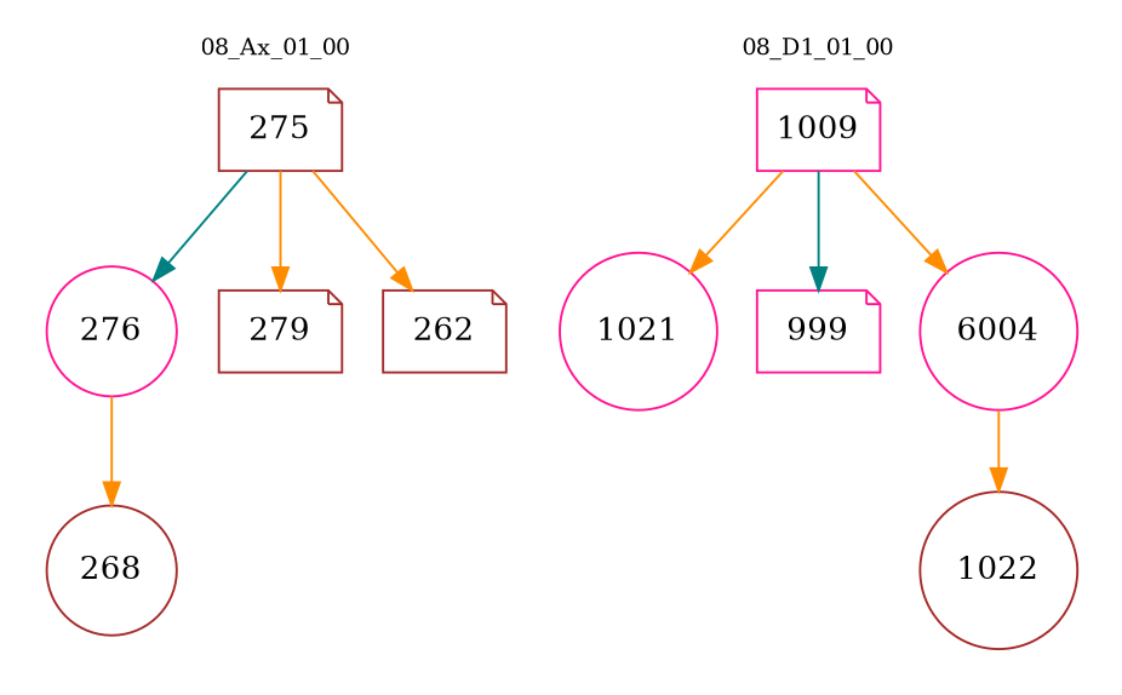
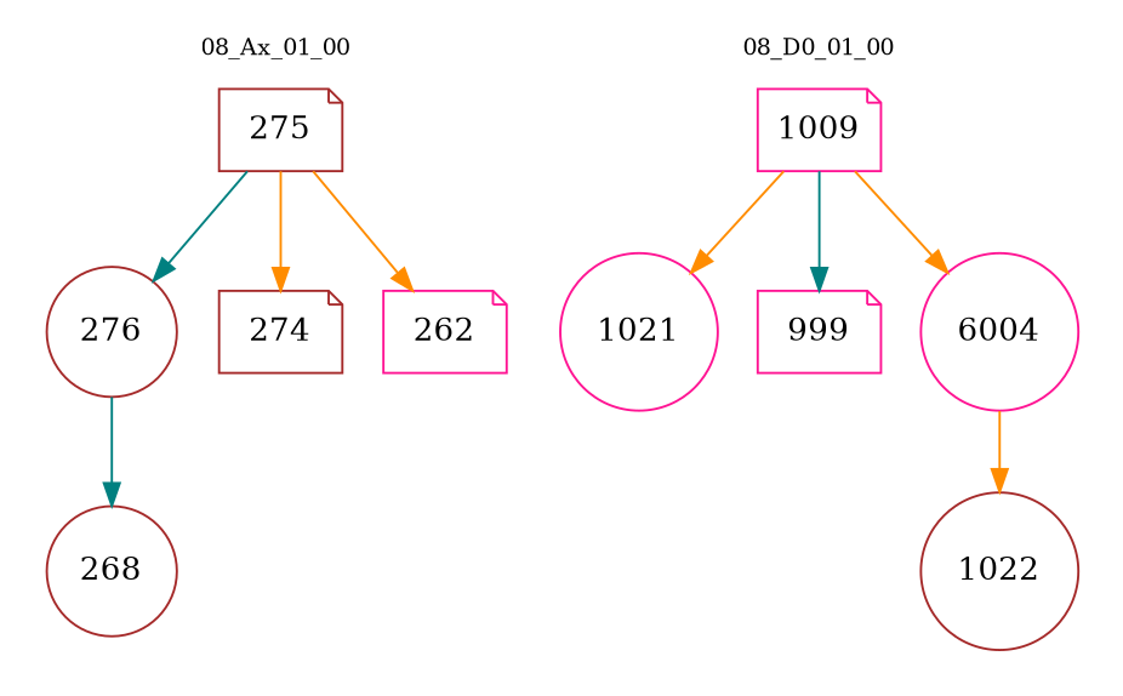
  digraph {
    node [color=brown shape=note]
    edge [color=darkorange]
    n1 [label=275]
-   n2 [color=deeppink label=276 shape=circle]
-   n3 [label=279]
-   n4 [label=262]
+   n2 [label=276 shape=circle]
+   n3 [label=274]
+   n4 [color=deeppink label=262]
    n5 [label=268 shape=circle]
    n6 [color=deeppink label=1009]
    n7 [color=deeppink label=1021 shape=circle]
    n8 [color=deeppink label=999]
    n9 [color=deeppink label=6004 shape=circle]
    n10 [label=1022 shape=circle]
    subgraph cluster_1 {
      color=white
      fontsize=10
      label="08_Ax_01_00"
      n1
      n2
      n3
      n4
      n5
    }
    subgraph cluster_2 {
      color=white
      fontsize=10
-     label="08_D1_01_00"
+     label="08_D0_01_00"
      n6
      n7
      n8
      n9
      n10
    }
    n1 -> n2 [color=teal]
    n1 -> n3
    n1 -> n4
-   n2 -> n5
+   n2 -> n5 [color=teal]
    n6 -> n7
    n6 -> n8 [color=teal]
    n6 -> n9
    n9 -> n10
  }
